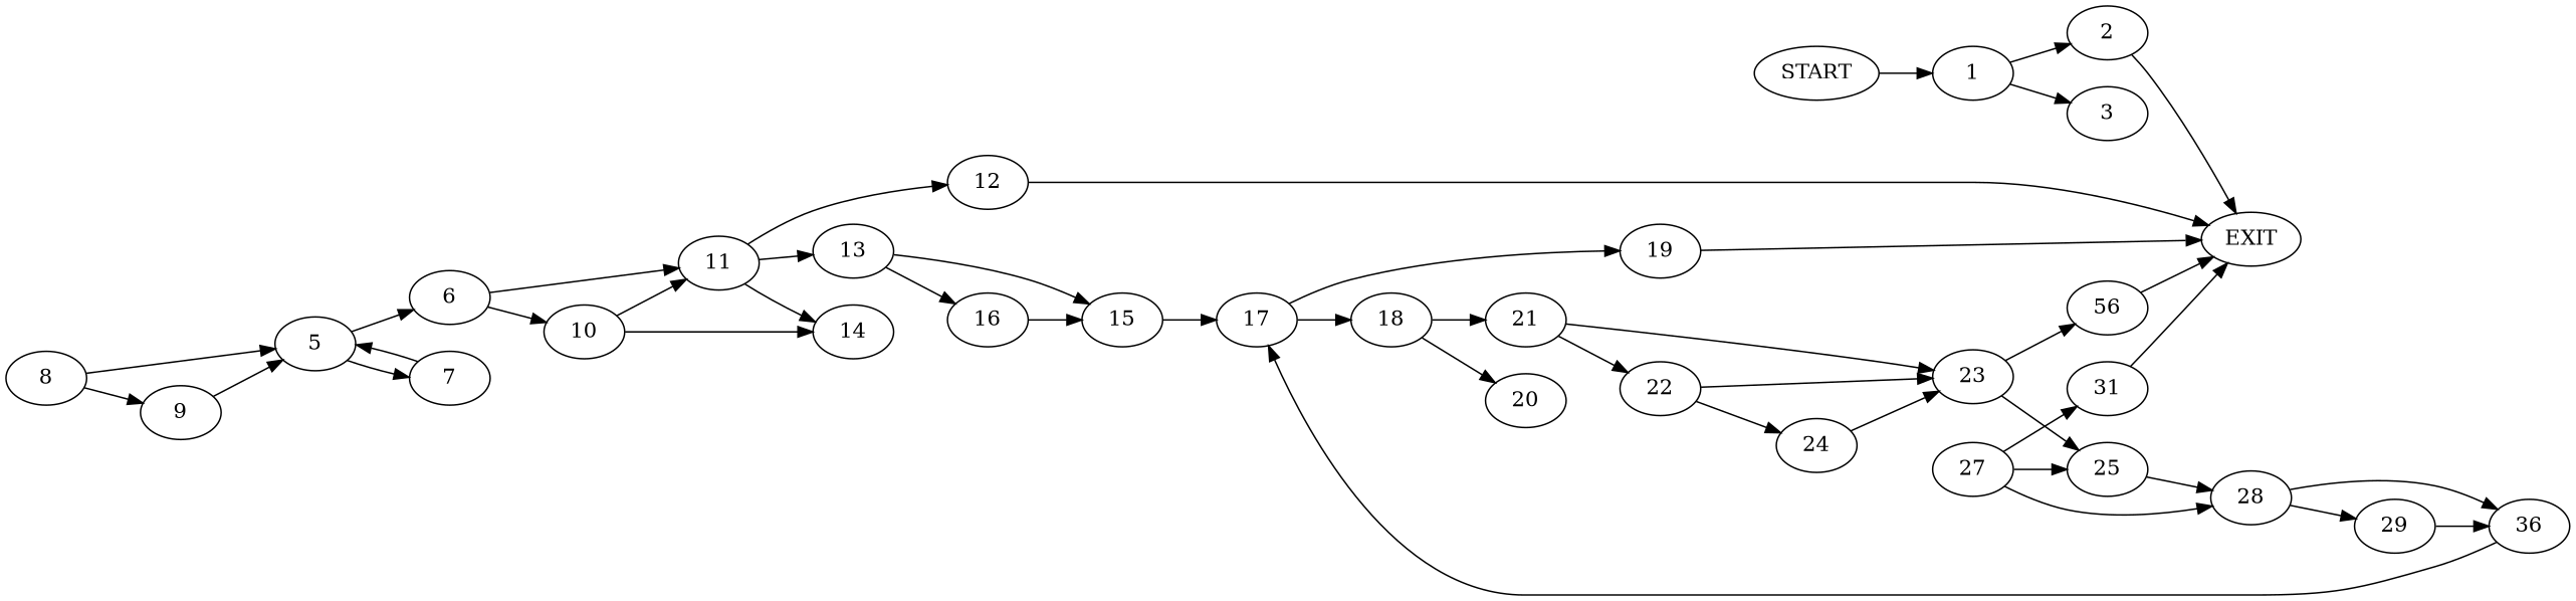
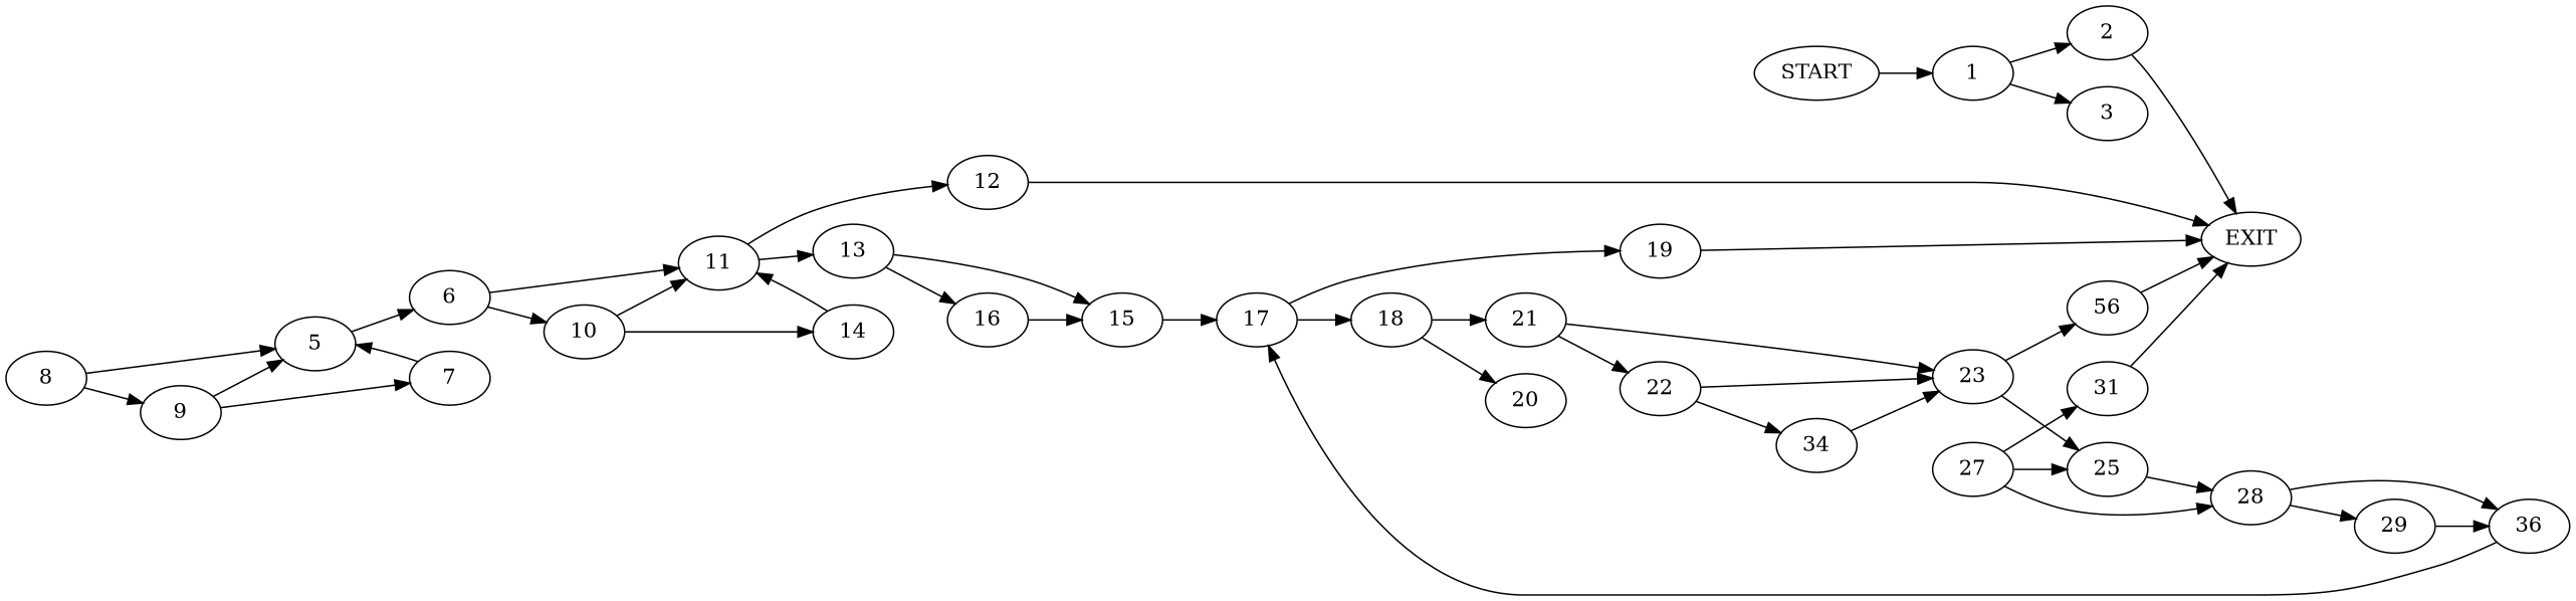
  digraph {
    rankdir=LR
    n1 [label=START]
    1
    2
    3
    n5 [label=EXIT]
    5
    6
    7
    8
    9
    10
    11
    14
    12
    13
    15
    16
    17
    18
    19
    20
    21
    22
    23
-   24
+   24 [label=34]
    25
    n27 [label=56]
    28
    27
    31
    29
    n32 [label=36]
    n1 -> 1
    1 -> 2
    1 -> 3
    2 -> n5
    5 -> 6
-   5 -> 7
+   9 -> 7
    6 -> 10
    6 -> 11
    7 -> 5
    8 -> 5
    8 -> 9
    9 -> 5
    10 -> 11
    10 -> 14
    11 -> 12
    11 -> 13
-   11 -> 14
+   14 -> 11
    12 -> n5
    13 -> 15
    13 -> 16
    15 -> 17
    16 -> 15
    17 -> 18
    17 -> 19
    18 -> 20
    18 -> 21
    19 -> n5
    21 -> 22
    21 -> 23
    22 -> 23
    22 -> 24
    23 -> 25
    23 -> n27
    24 -> 23
    25 -> 28
    n27 -> n5
    28 -> 29
    28 -> n32
    27 -> 25
    27 -> 28
    27 -> 31
    31 -> n5
    29 -> n32
    n32 -> 17
  }
